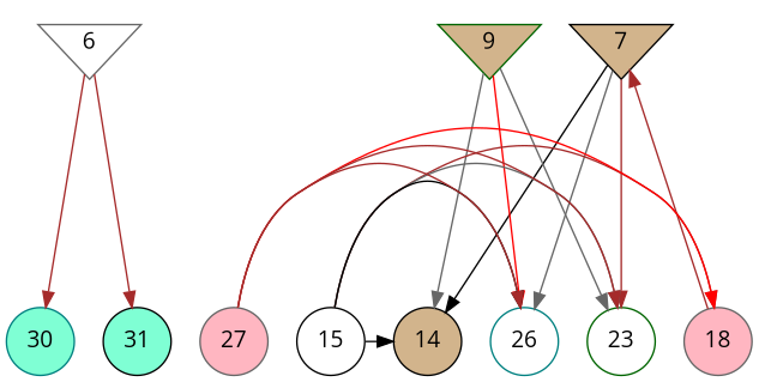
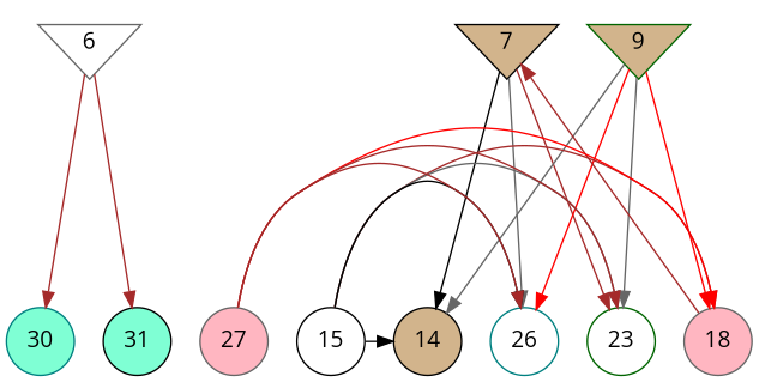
  digraph {
    fontname="Open Sans"
    ranksep=2.0
    node [color=black fillcolor=white fontname="Open Sans" shape=circle style=filled]
    edge [color=brown fontname="Open Sans"]
    6 [color=gray40 shape=invtriangle]
    7 [fillcolor=tan shape=invtriangle]
    9 [color=darkgreen fillcolor=tan shape=invtriangle]
    14 [fillcolor=tan]
    15
    18 [color=gray40 fillcolor=lightpink]
    23 [color=darkgreen]
    26 [color=teal]
    27 [color=gray40 fillcolor=lightpink]
    30 [color=teal fillcolor=aquamarine]
    31 [fillcolor=aquamarine]
    subgraph sub_1 {
      rank=same
      6
      7
      9
    }
    subgraph sub_2 {
      rank=same
      14
      15
      18
      23
      26
      27
    }
    subgraph sub_3 {
      rank=same
      30
      31
    }
    6 -> 30
    6 -> 31
    7 -> 14 [color=black]
    7 -> 23
    7 -> 26 [color=gray40]
    9 -> 14 [color=gray40]
+   9 -> 18 [color=red]
    9 -> 23 [color=gray40]
    9 -> 26 [color=red]
    15 -> 14 [color=black]
    15 -> 18
    15 -> 23 [color=gray40]
    15 -> 26 [color=black]
    18 -> 7
    27 -> 18 [color=red]
    27 -> 23
    27 -> 26
  }
